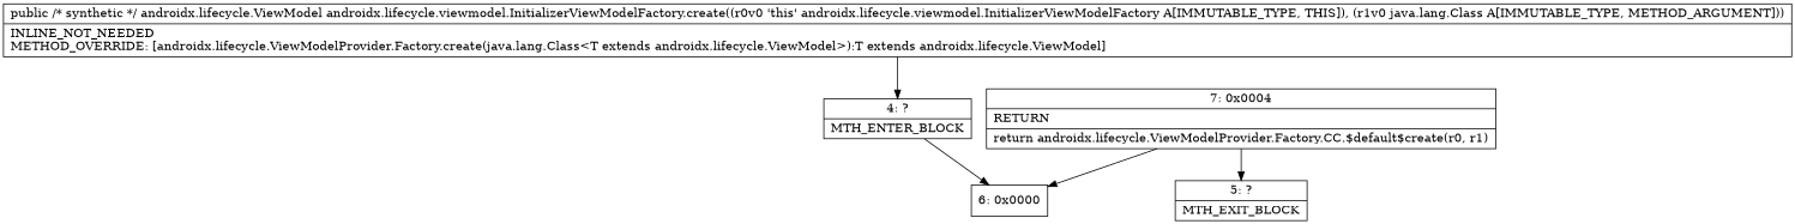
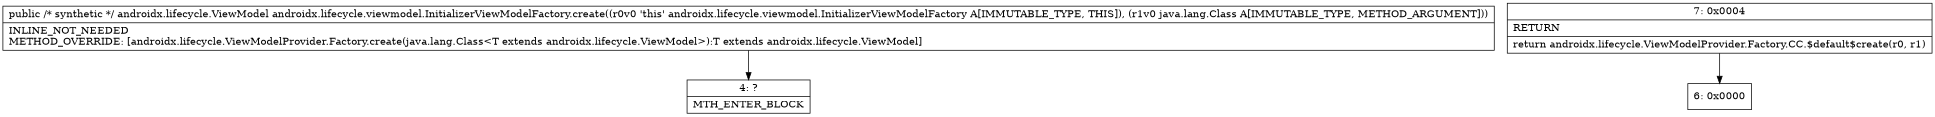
  digraph {
    node [shape=record]
    n1 [label="{4\:\ ?|MTH_ENTER_BLOCK\l}"]
    n2 [label="{6\:\ 0x0000}"]
    n3 [label="{7\:\ 0x0004|RETURN\l|return androidx.lifecycle.ViewModelProvider.Factory.CC.$default$create(r0, r1)\l}"]
-   n4 [label="{5\:\ ?|MTH_EXIT_BLOCK\l}"]
    n5 [label="{public \/* synthetic *\/ androidx.lifecycle.ViewModel androidx.lifecycle.viewmodel.InitializerViewModelFactory.create((r0v0 'this' androidx.lifecycle.viewmodel.InitializerViewModelFactory A[IMMUTABLE_TYPE, THIS]), (r1v0 java.lang.Class A[IMMUTABLE_TYPE, METHOD_ARGUMENT]))  | INLINE_NOT_NEEDED\lMETHOD_OVERRIDE: [androidx.lifecycle.ViewModelProvider.Factory.create(java.lang.Class\<T extends androidx.lifecycle.ViewModel\>):T extends androidx.lifecycle.ViewModel]\l}"]
-   n1 -> n2
    n3 -> n2
-   n3 -> n4
    n5 -> n1
  }
